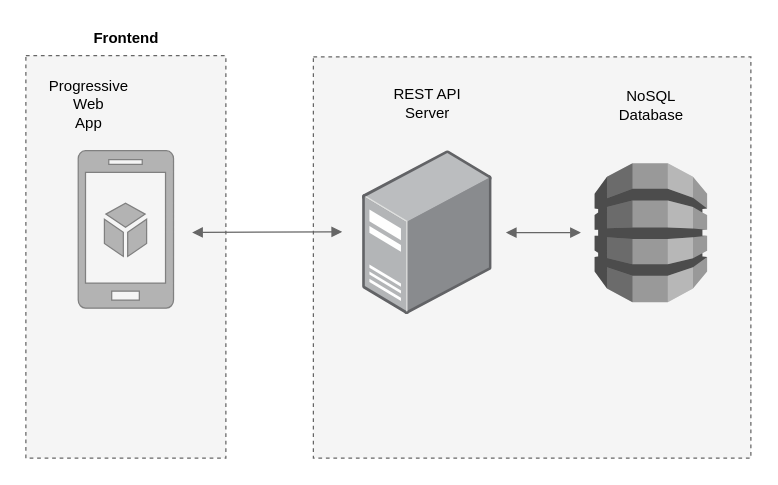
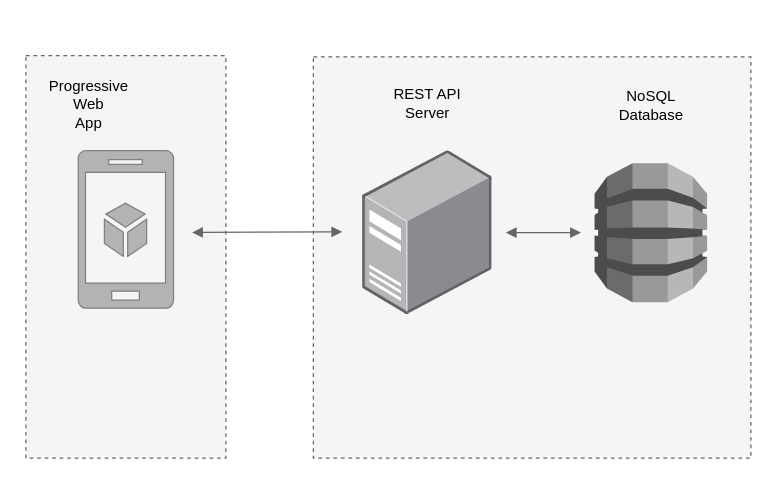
  <mxCell id="0" />
  <mxCell id="1" parent="0" />
  <mxCell id="2" value="" style="rounded=0;whiteSpace=wrap;html=1;dashed=1;fillColor=#f5f5f5;fontColor=#333333;strokeColor=#666666;" parent="1" vertex="1"><mxGeometry x="250" y="45" width="350" height="321" as="geometry" /></mxCell>
  <mxCell id="3" value="" style="points=[];aspect=fixed;html=1;align=center;shadow=0;dashed=0;image;image=img/lib/allied_telesis/computer_and_terminals/Server_Desktop.svg;" parent="1" vertex="1"><mxGeometry x="289.48" y="120" width="103.64" height="131.37" as="geometry" /></mxCell>
  <mxCell id="4" value="" style="outlineConnect=0;dashed=0;verticalLabelPosition=bottom;verticalAlign=top;align=center;html=1;shape=mxgraph.aws3.dynamo_db;fillColor=#999999;gradientColor=none;strokeColor=#999999;" parent="1" vertex="1"><mxGeometry x="475" y="130" width="90" height="111.37" as="geometry" /></mxCell>
  <mxCell id="5" value="REST API&lt;br&gt;Server" style="text;html=1;align=center;verticalAlign=middle;resizable=0;points=[];autosize=1;strokeColor=none;fillColor=none;" parent="1" vertex="1"><mxGeometry x="306.3" y="67" width="70" height="30" as="geometry" /></mxCell>
  <mxCell id="6" value="NoSQL&lt;br&gt;Database" style="text;html=1;align=center;verticalAlign=middle;resizable=0;points=[];autosize=1;strokeColor=none;fillColor=none;" parent="1" vertex="1"><mxGeometry x="485" y="68.64" width="70" height="30" as="geometry" /></mxCell>
  <mxCell id="7" value="" style="endArrow=block;startArrow=block;html=1;rounded=0;startFill=1;endFill=1;fillColor=#f5f5f5;strokeColor=#666666;" edge="1" parent="1"><mxGeometry width="50" height="50" relative="1" as="geometry"><mxPoint x="404" y="185.59" as="sourcePoint" /><mxPoint x="464" y="185.59" as="targetPoint" /></mxGeometry></mxCell>
  <mxCell id="8" value="" style="rounded=0;whiteSpace=wrap;html=1;dashed=1;fillColor=#f5f5f5;fontColor=#333333;strokeColor=#666666;" vertex="1" parent="1"><mxGeometry x="20" y="44" width="160" height="322" as="geometry" /></mxCell>
  <mxCell id="9" value="Progressive&lt;br&gt;Web&lt;br&gt;App" style="text;html=1;align=center;verticalAlign=middle;resizable=0;points=[];autosize=1;strokeColor=none;fillColor=none;" vertex="1" parent="1"><mxGeometry x="30" y="57.64" width="80" height="50" as="geometry" /></mxCell>
- <mxCell id="10" value="&lt;b&gt;Frontend&lt;/b&gt;" style="text;html=1;align=center;verticalAlign=middle;resizable=0;points=[];autosize=1;strokeColor=none;fillColor=none;" vertex="1" parent="1"><mxGeometry x="65" y="20" width="70" height="20" as="geometry" /></mxCell>
  <mxCell id="11" value="" style="verticalLabelPosition=bottom;html=1;verticalAlign=top;align=center;strokeColor=#808080;fillColor=#B3B3B3;shape=mxgraph.azure.mobile_services;pointerEvents=1;gradientColor=none;" vertex="1" parent="1"><mxGeometry x="61.72" y="120" width="76.56" height="126" as="geometry" /></mxCell>
  <mxCell id="12" value="" style="endArrow=block;startArrow=block;html=1;rounded=0;startFill=1;endFill=1;fillColor=#f5f5f5;strokeColor=#666666;" edge="1" parent="1"><mxGeometry width="50" height="50" relative="1" as="geometry"><mxPoint x="153" y="185.49" as="sourcePoint" /><mxPoint x="273" y="185" as="targetPoint" /></mxGeometry></mxCell>
  <mxCell id="13" value="" style="shape=image;verticalLabelPosition=bottom;labelBackgroundColor=default;verticalAlign=top;aspect=fixed;imageAspect=0;image=https://upload.wikimedia.org/wikipedia/commons/thumb/1/1b/Svelte_Logo.svg/1200px-Svelte_Logo.svg.png;" vertex="1" parent="1"><mxGeometry x="37.72" y="276" width="30" height="36.11" as="geometry" /></mxCell>
  <mxCell id="14" value="" style="shape=image;verticalLabelPosition=bottom;labelBackgroundColor=default;verticalAlign=top;aspect=fixed;imageAspect=0;image=https://upload.wikimedia.org/wikipedia/commons/thumb/b/b0/Openstreetmap_logo.svg/1024px-Openstreetmap_logo.svg.png;" vertex="1" parent="1"><mxGeometry x="80" y="276" width="40" height="40" as="geometry" /></mxCell>
  <mxCell id="15" value="" style="shape=image;verticalLabelPosition=bottom;labelBackgroundColor=default;verticalAlign=top;aspect=fixed;imageAspect=0;image=https://user-images.githubusercontent.com/3104648/28351989-7f68389e-6c4b-11e7-9bf2-e9fcd4977e7a.png;" vertex="1" parent="1"><mxGeometry x="73.47" y="326" width="53.06" height="20" as="geometry" /></mxCell>
  <mxCell id="16" value="" style="shape=image;verticalLabelPosition=bottom;labelBackgroundColor=default;verticalAlign=top;aspect=fixed;imageAspect=0;image=https://upload.wikimedia.org/wikipedia/commons/thumb/d/d5/Tailwind_CSS_Logo.svg/2048px-Tailwind_CSS_Logo.svg.png;" vertex="1" parent="1"><mxGeometry x="129" y="276" width="40" height="40" as="geometry" /></mxCell>
  <mxCell id="17" value="" style="shape=image;verticalLabelPosition=bottom;labelBackgroundColor=default;verticalAlign=top;aspect=fixed;imageAspect=0;image=https://upload.wikimedia.org/wikipedia/commons/thumb/c/c3/Python-logo-notext.svg/1200px-Python-logo-notext.svg.png;" vertex="1" parent="1"><mxGeometry x="294.94" y="276" width="40" height="40" as="geometry" /></mxCell>
  <mxCell id="18" value="" style="shape=image;verticalLabelPosition=bottom;labelBackgroundColor=default;verticalAlign=top;aspect=fixed;imageAspect=0;image=https://seeklogo.com/images/F/flask-logo-44C507ABB7-seeklogo.com.png;" vertex="1" parent="1"><mxGeometry x="356.46" y="276" width="31.2" height="40" as="geometry" /></mxCell>
  <mxCell id="19" value="" style="shape=image;verticalLabelPosition=bottom;labelBackgroundColor=default;verticalAlign=top;aspect=fixed;imageAspect=0;image=https://upload.wikimedia.org/wikipedia/commons/thumb/9/93/MongoDB_Logo.svg/2560px-MongoDB_Logo.svg.png;" vertex="1" parent="1"><mxGeometry x="475" y="281.26" width="95" height="25.58" as="geometry" /></mxCell>
